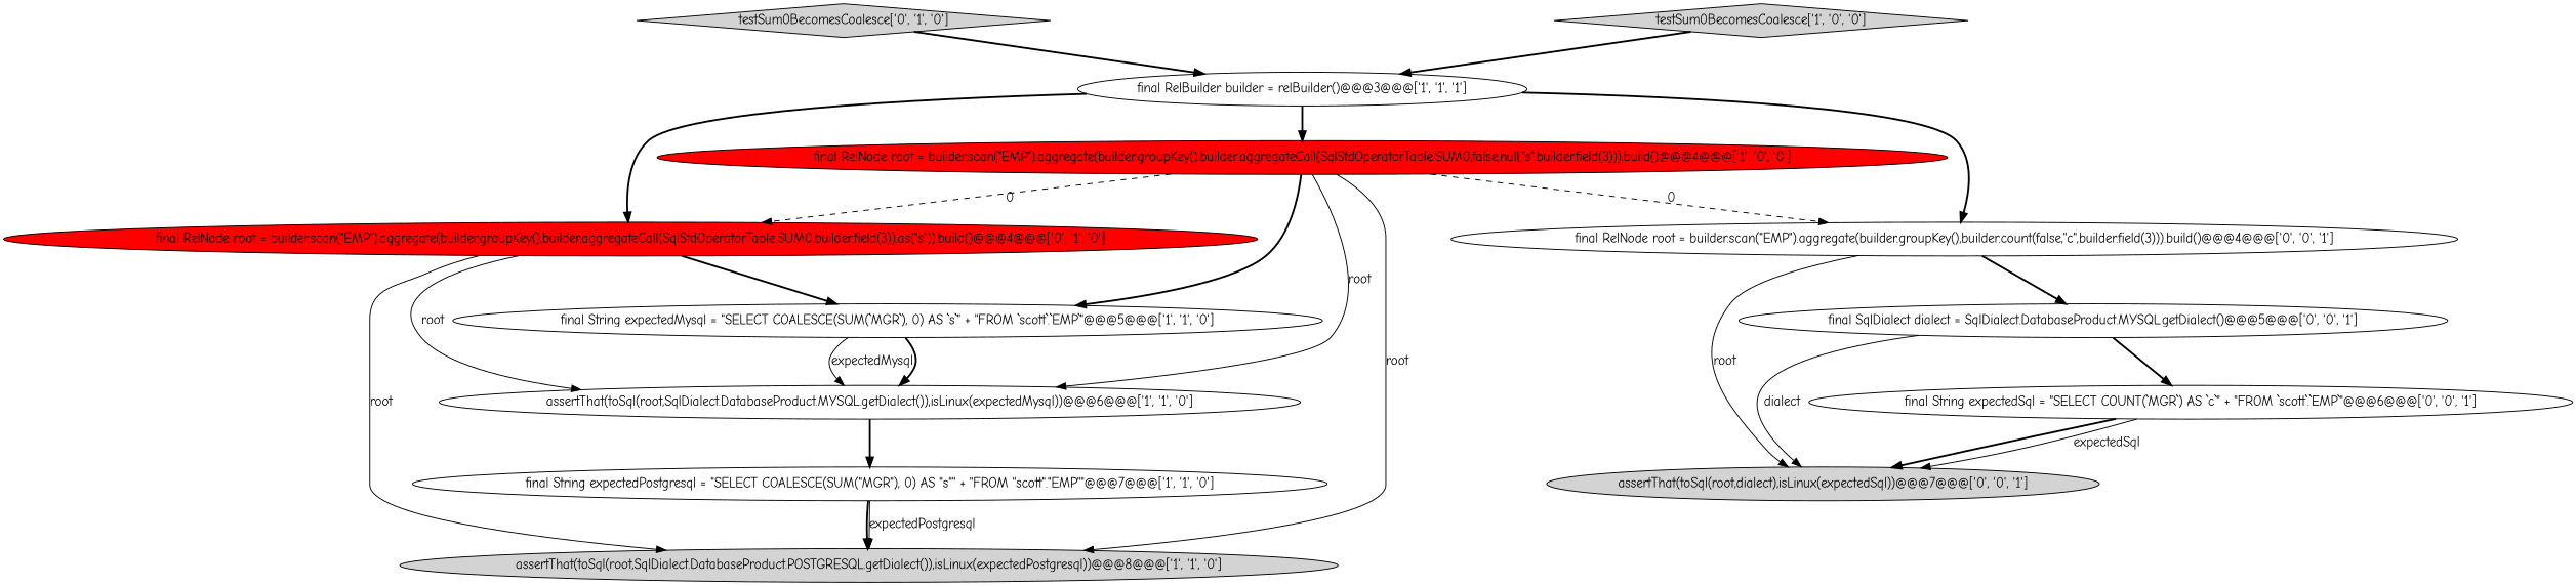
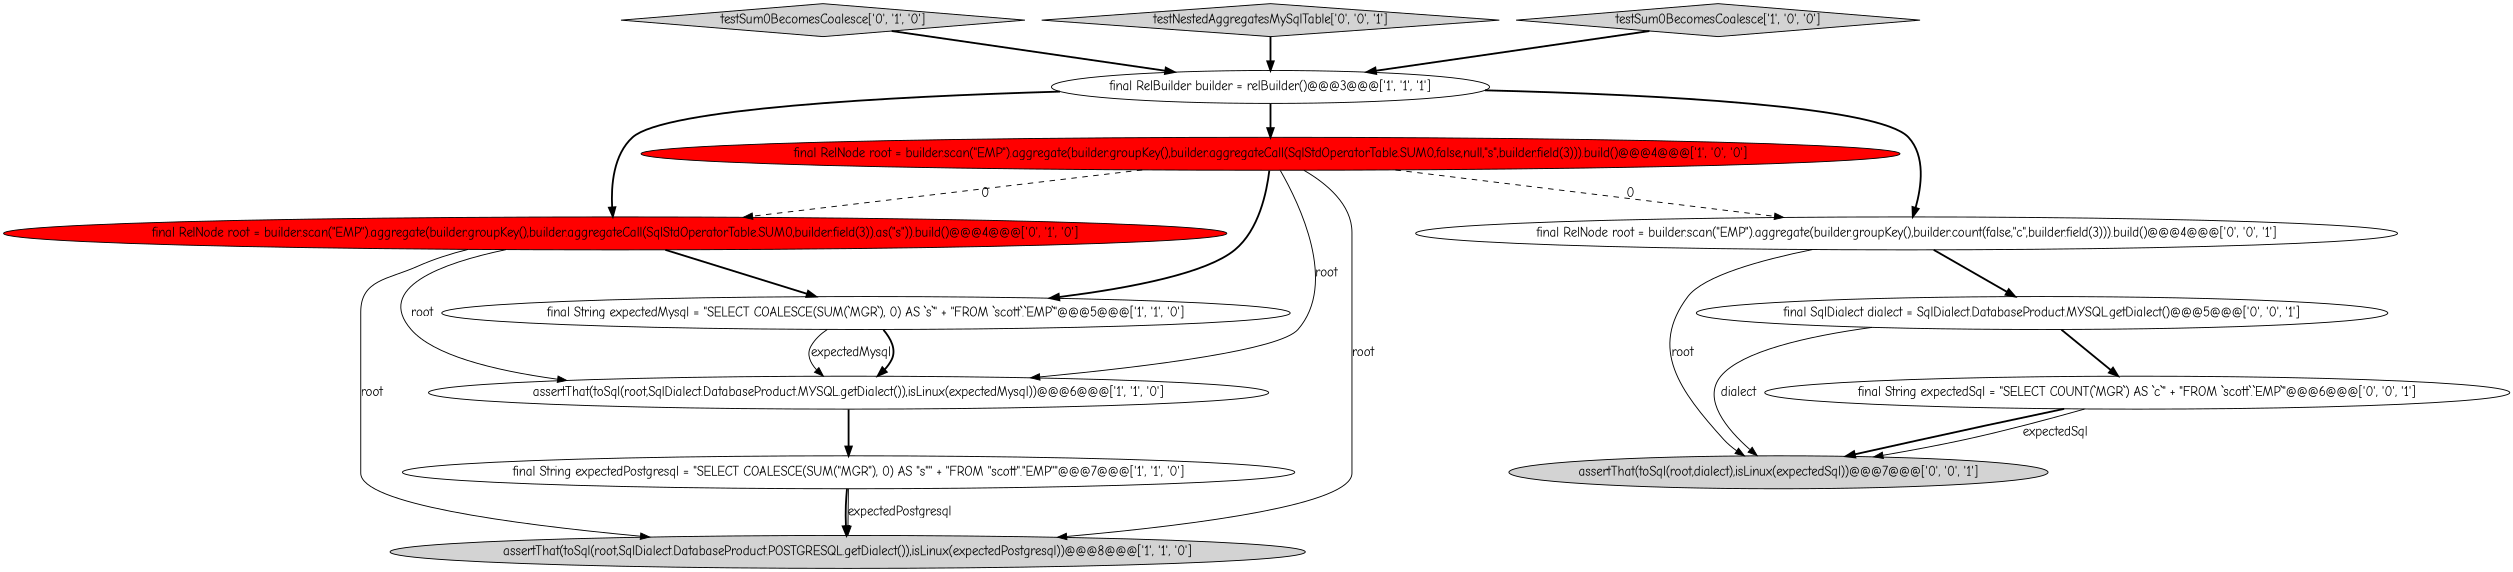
  digraph {
    fontname="Comic Neue"
    node [fillcolor=white shape=ellipse style=filled fontname="Comic Neue"]
    edge [style=bold fontname="Comic Neue"]
    n1 [fillcolor=lightgray label="assertThat(toSql(root,SqlDialect.DatabaseProduct.POSTGRESQL.getDialect()),isLinux(expectedPostgresql))@@@8@@@['1', '1', '0']"]
    n2 [fillcolor=lightgray label="testSum0BecomesCoalesce['0', '1', '0']" shape=diamond]
    n3 [label="final RelBuilder builder = relBuilder()@@@3@@@['1', '1', '1']"]
    n4 [label="final String expectedSql = \"SELECT COUNT(`MGR`) AS `c`\" + \"FROM `scott`.`EMP`\"@@@6@@@['0', '0', '1']"]
    n5 [fillcolor=lightgray label="assertThat(toSql(root,dialect),isLinux(expectedSql))@@@7@@@['0', '0', '1']"]
+   n6 [fillcolor=lightgray label="testNestedAggregatesMySqlTable['0', '0', '1']" shape=diamond]
    n7 [fillcolor=red label="final RelNode root = builder.scan(\"EMP\").aggregate(builder.groupKey(),builder.aggregateCall(SqlStdOperatorTable.SUM0,false,null,\"s\",builder.field(3))).build()@@@4@@@['1', '0', '0']"]
    n8 [label="assertThat(toSql(root,SqlDialect.DatabaseProduct.MYSQL.getDialect()),isLinux(expectedMysql))@@@6@@@['1', '1', '0']"]
    n9 [fillcolor=red label="final RelNode root = builder.scan(\"EMP\").aggregate(builder.groupKey(),builder.aggregateCall(SqlStdOperatorTable.SUM0,builder.field(3)).as(\"s\")).build()@@@4@@@['0', '1', '0']"]
    n10 [label="final String expectedMysql = \"SELECT COALESCE(SUM(`MGR`), 0) AS `s`\" + \"FROM `scott`.`EMP`\"@@@5@@@['1', '1', '0']"]
    n11 [label="final RelNode root = builder.scan(\"EMP\").aggregate(builder.groupKey(),builder.count(false,\"c\",builder.field(3))).build()@@@4@@@['0', '0', '1']"]
    n12 [label="final String expectedPostgresql = \"SELECT COALESCE(SUM(\"MGR\"), 0) AS \"s\"\" + \"FROM \"scott\".\"EMP\"\"@@@7@@@['1', '1', '0']"]
    n13 [fillcolor=lightgray label="testSum0BecomesCoalesce['1', '0', '0']" shape=diamond]
    n14 [label="final SqlDialect dialect = SqlDialect.DatabaseProduct.MYSQL.getDialect()@@@5@@@['0', '0', '1']"]
    n2 -> n3
    n3 -> n7
    n3 -> n9
    n3 -> n11
    n4 -> n5
    n4 -> n5 [label=expectedSql style=solid]
+   n6 -> n3
    n7 -> n1 [label=root style=solid]
    n7 -> n8 [label=root style=solid]
    n7 -> n9 [label=0 style=dashed]
    n7 -> n10
    n7 -> n11 [label=0 style=dashed]
    n8 -> n12
    n9 -> n1 [label=root style=solid]
    n9 -> n8 [label=root style=solid]
    n9 -> n10
    n10 -> n8 [label=expectedMysql style=solid]
    n10 -> n8
    n11 -> n5 [label=root style=solid]
    n11 -> n14
    n12 -> n1 [label=expectedPostgresql style=solid]
    n12 -> n1
    n13 -> n3
    n14 -> n4
    n14 -> n5 [label=dialect style=solid]
  }
